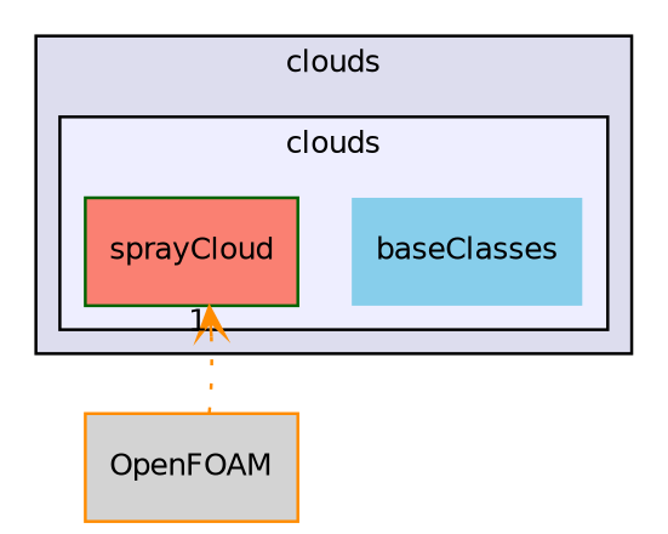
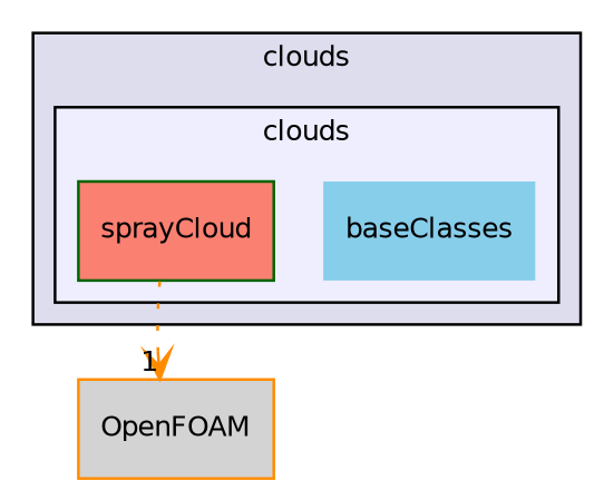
  digraph {
    compound=true
    node [fontname=Helvetica fontsize=10 shape=box style=filled]
    n1 [label=baseClasses shape=plaintext fillcolor=skyblue color=purple]
    n2 [color=darkgreen fillcolor=salmon label=sprayCloud]
    n3 [color=darkorange label=OpenFOAM fillcolor=lightgrey]
    subgraph cluster_1 {
      bgcolor="#ddddee"
      fontname=Helvetica
      fontsize=10
      label=clouds
      pencolor=black
      subgraph cluster_2 {
        bgcolor="#eeeeff"
        fontname=Helvetica
        fontsize=10
        pencolor=black
        n1
        n2
      }
    }
-   n3 -> n2 [headlabel=1 labeldistance=1.5 labelfontname=Helvetica labelfontsize=10 color=darkorange style=dotted arrowhead=vee]
+   n2 -> n3 [headlabel=1 labeldistance=1.5 labelfontname=Helvetica labelfontsize=10 color=darkorange style=dotted arrowhead=vee]
  }
